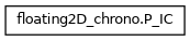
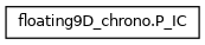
  digraph {
    rankdir=LR
-   n1 [color=black fillcolor=white fontname=Helvetica fontsize=10 height=0.2 label="floating2D_chrono.P_IC" shape=record style=filled width=0.4]
+   n1 [color=black fillcolor=white fontname=Helvetica fontsize=10 height=0.2 label="floating9D_chrono.P_IC" shape=record style=filled width=0.4]
  }
